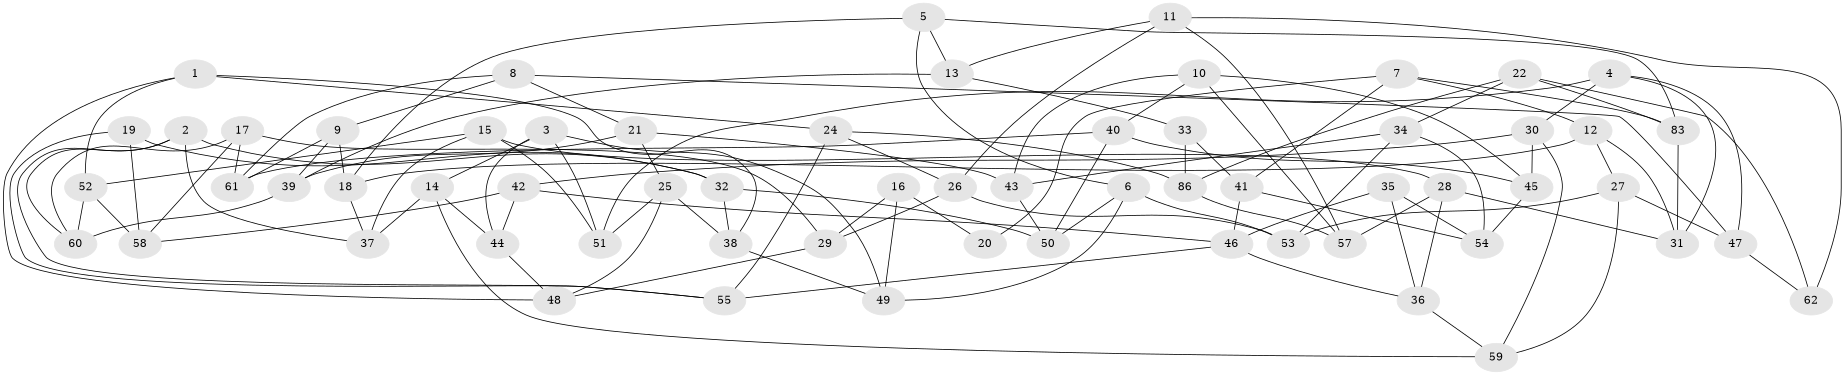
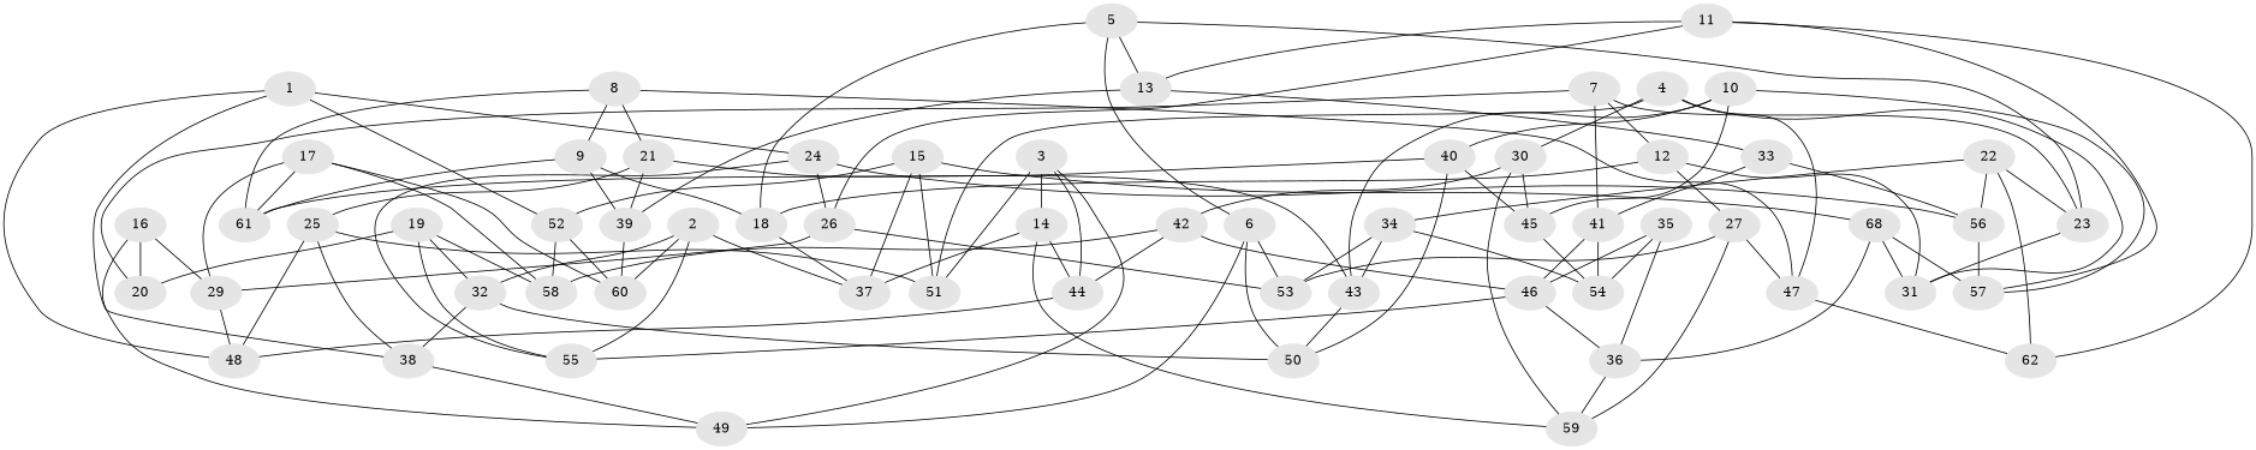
  graph {
    node [color=gray90 style=filled]
    1
    24
    38
    48
    52
    55
    26
-   56 [label=86]
+   56
    49
    60
    58
    2
    32
    37
    50
    3
    14
    44
    51
    59
    4
    30
    31
    47
    45
    42
    62
    5
    6
    13
    18
-   23 [label=83]
+   23
    53
    39
    33
    7
    12
    20
    41
    27
    54
    46
    8
    9
    21
    61
    43
    25
    10
    40
    57
    11
    29
    15
-   28
+   28 [label=68]
    36
    16
    35
    17
    19
    22
    34
    1 -- 24
    1 -- 38
    1 -- 48
    1 -- 52
    24 -- 55
    24 -- 26
    24 -- 56
    38 -- 49
    52 -- 60
    52 -- 58
    26 -- 53
    26 -- 29
    56 -- 57
    2 -- 55
    2 -- 60
    2 -- 32
    2 -- 37
    32 -- 38
    32 -- 50
    3 -- 49
    3 -- 14
    3 -- 44
    3 -- 51
    14 -- 37
    14 -- 44
    14 -- 59
    44 -- 48
    4 -- 51
    4 -- 30
    4 -- 31
    4 -- 47
    30 -- 59
    30 -- 45
    30 -- 42
    47 -- 62
    45 -- 54
    42 -- 58
    42 -- 44
    42 -- 46
    5 -- 6
    5 -- 13
    5 -- 18
    5 -- 23
    6 -- 49
    6 -- 50
    6 -- 53
    13 -- 39
    13 -- 33
    18 -- 37
    23 -- 31
    39 -- 60
    33 -- 56
    33 -- 41
    7 -- 23
    7 -- 12
    7 -- 20
    7 -- 41
    12 -- 31
    12 -- 18
    12 -- 27
    41 -- 54
    41 -- 46
    27 -- 59
    27 -- 47
    27 -- 53
    46 -- 55
    46 -- 36
    8 -- 47
    8 -- 9
    8 -- 21
    8 -- 61
    9 -- 18
    9 -- 39
    9 -- 61
    21 -- 39
    21 -- 43
    21 -- 25
    43 -- 50
    25 -- 38
    25 -- 48
    25 -- 51
    10 -- 45
    10 -- 43
    10 -- 40
    10 -- 57
    40 -- 50
    40 -- 45
    40 -- 61
    11 -- 26
    11 -- 62
    11 -- 13
    11 -- 57
    29 -- 48
    15 -- 52
    15 -- 37
    15 -- 51
    15 -- 28
    28 -- 31
    28 -- 57
    28 -- 36
    36 -- 59
    16 -- 49
    16 -- 20
    16 -- 29
    35 -- 54
    35 -- 46
    35 -- 36
    17 -- 60
    17 -- 58
    17 -- 61
    17 -- 29
    19 -- 55
    19 -- 58
    19 -- 32
+   19 -- 20
    22 -- 56
    22 -- 62
    22 -- 23
    22 -- 34
    34 -- 53
    34 -- 54
    34 -- 43
  }
